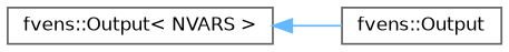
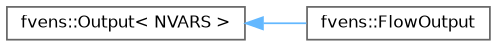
  digraph {
    rankdir=LR
    node [color=grey40 fillcolor=white fontname=Helvetica fontsize=10 shape=box style=filled]
    n1 [height=0.2 label="fvens::Output\< NVARS \>" width=0.4]
-   n2 [height=0.2 label="fvens::Output" width=0.4]
+   n2 [height=0.2 label="fvens::FlowOutput" width=0.4]
    n1 -> n2 [color=steelblue1 dir=back fontname=Helvetica fontsize=10 labelfontname=Helvetica labelfontsize=10 style=solid]
  }
